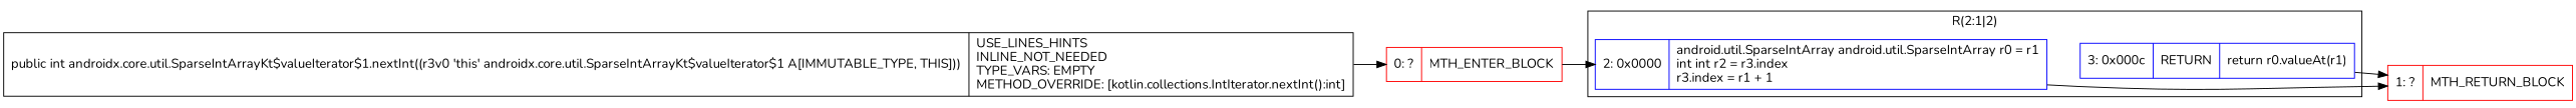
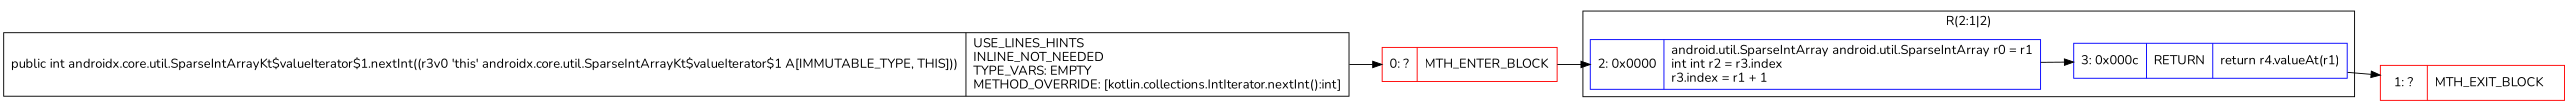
  digraph {
    fontname=Nunito
    rankdir=LR
    node [color=blue fontname=Nunito shape=record]
    edge [fontname=Nunito]
    n1 [label="{2\:\ 0x0000|android.util.SparseIntArray android.util.SparseIntArray r0 = r1\lint int r2 = r3.index\lr3.index = r1 + 1\l}"]
-   n2 [label="{3\:\ 0x000c|RETURN\l|return r0.valueAt(r1)\l}"]
-   n3 [color=red label="{1\:\ ?|MTH_RETURN_BLOCK\l}"]
+   n2 [label="{3\:\ 0x000c|RETURN\l|return r4.valueAt(r1)\l}"]
+   n3 [color=red label="{1\:\ ?|MTH_EXIT_BLOCK\l}"]
    n4 [color=red label="{0\:\ ?|MTH_ENTER_BLOCK\l}"]
    n5 [label="{public int androidx.core.util.SparseIntArrayKt$valueIterator$1.nextInt((r3v0 'this' androidx.core.util.SparseIntArrayKt$valueIterator$1 A[IMMUTABLE_TYPE, THIS]))  | USE_LINES_HINTS\lINLINE_NOT_NEEDED\lTYPE_VARS: EMPTY\lMETHOD_OVERRIDE: [kotlin.collections.IntIterator.nextInt():int]\l}" color=""]
    subgraph cluster_1 {
      label="R(2:1|2)"
      n1
      n2
    }
-   n1 -> n3
+   n1 -> n2
    n2 -> n3
    n4 -> n1
    n5 -> n4
  }
